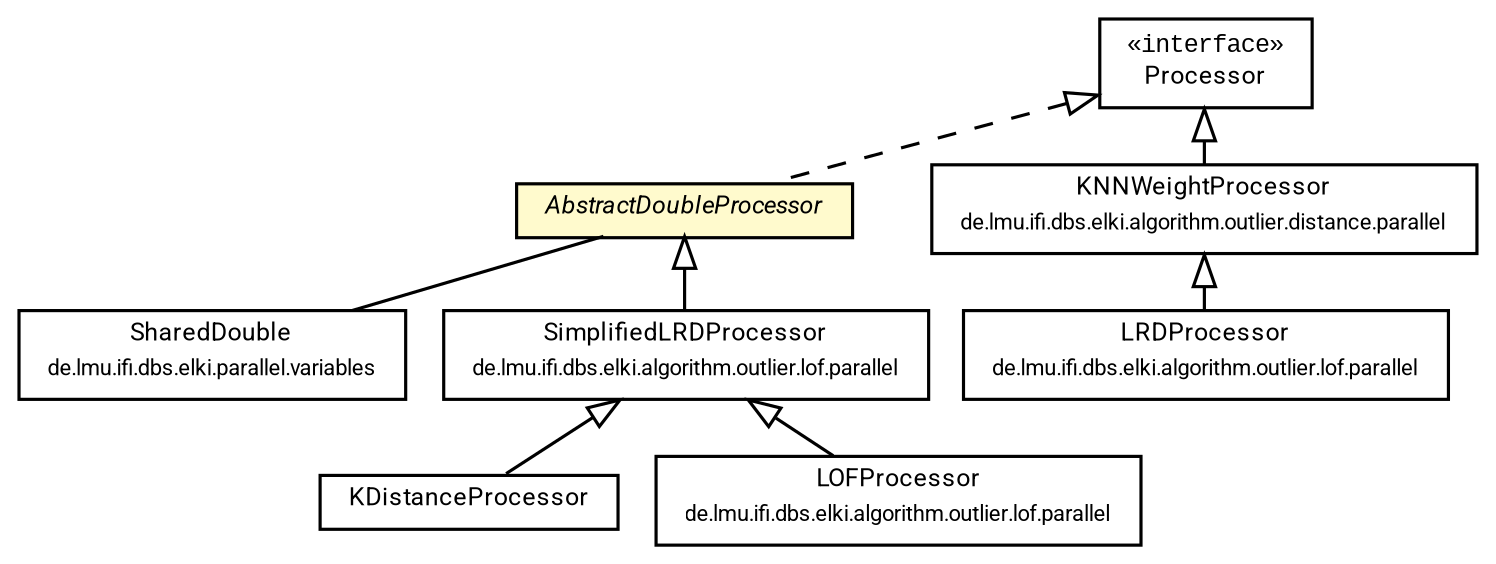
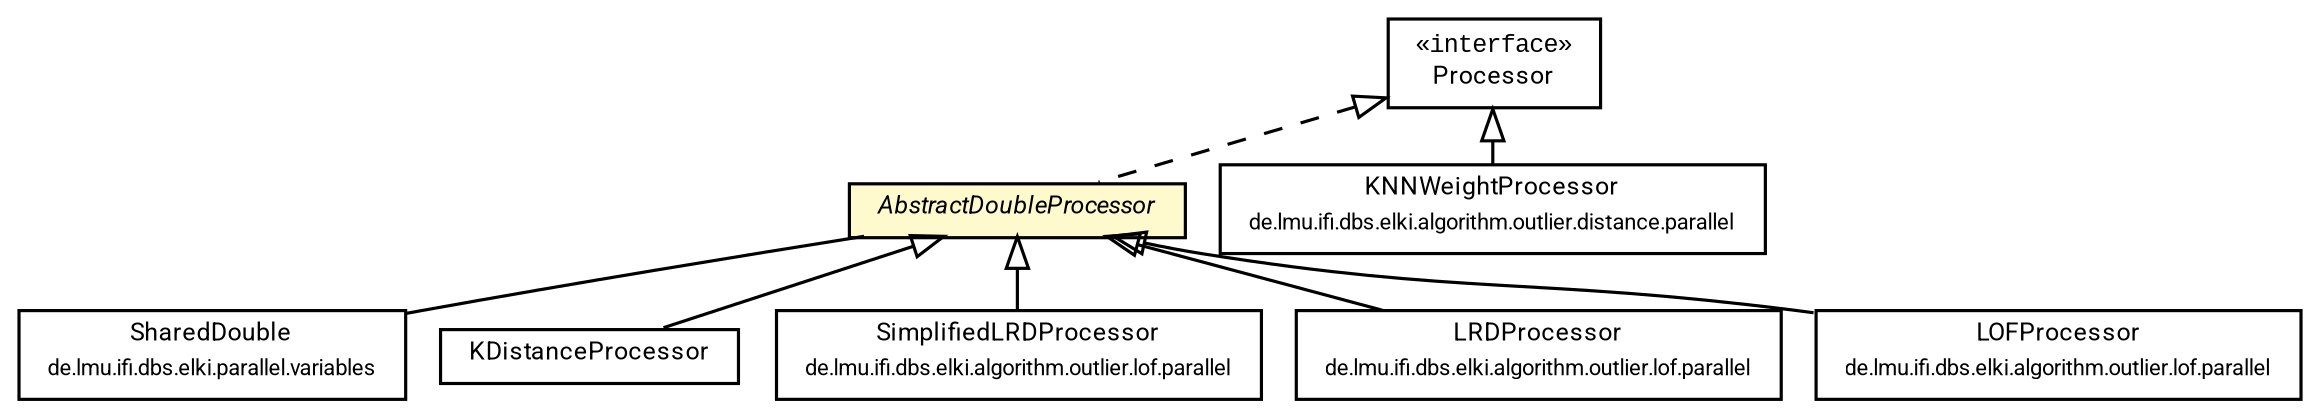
  digraph {
    fontname="Liberation Mono"
    nodesep=0.15
    rankdir=TB
    ranksep=0.25
    node [fontcolor=black fontname="Liberation Mono" fontsize=8 margin=0 shape=plaintext]
    edge [arrowtail=empty color=black dir=back fontname="Liberation Mono" fontsize=7 labelfontname=Roboto labelfontsize=7 weight=10]
    n1 [height=0 label=<<table title="de.lmu.ifi.dbs.elki.parallel.variables.SharedDouble" border="0" cellborder="1" cellspacing="0" cellpadding="2" href="../variables/SharedDouble.html" target="_parent"> 		<tr><td><table border="0" cellspacing="0" cellpadding="1"> 		<tr><td align="center" balign="center"> <font face="Roboto">SharedDouble</font> </td></tr> 		<tr><td align="center" balign="center"> <font face="Roboto" point-size="7.0">de.lmu.ifi.dbs.elki.parallel.variables</font> </td></tr> 		</table></td></tr> 		</table>> width=0]
    n2 [height=0 label=<<table title="de.lmu.ifi.dbs.elki.parallel.processor.Processor" border="0" cellborder="1" cellspacing="0" cellpadding="2" href="Processor.html" target="_parent"> 		<tr><td><table border="0" cellspacing="0" cellpadding="1"> 		<tr><td align="center" balign="center"> &#171;interface&#187; </td></tr> 		<tr><td align="center" balign="center"> <font face="Roboto">Processor</font> </td></tr> 		</table></td></tr> 		</table>> width=0]
    n3 [height=0 label=<<table title="de.lmu.ifi.dbs.elki.parallel.processor.AbstractDoubleProcessor" border="0" cellborder="1" cellspacing="0" cellpadding="2" bgcolor="lemonChiffon" href="AbstractDoubleProcessor.html" target="_parent"> 		<tr><td><table border="0" cellspacing="0" cellpadding="1"> 		<tr><td align="center" balign="center"> <font face="Roboto"><i>AbstractDoubleProcessor</i></font> </td></tr> 		</table></td></tr> 		</table>> width=0]
    n4 [height=0 label=<<table title="de.lmu.ifi.dbs.elki.algorithm.outlier.distance.parallel.KNNWeightProcessor" border="0" cellborder="1" cellspacing="0" cellpadding="2" href="../../algorithm/outlier/distance/parallel/KNNWeightProcessor.html" target="_parent"> 		<tr><td><table border="0" cellspacing="0" cellpadding="1"> 		<tr><td align="center" balign="center"> <font face="Roboto">KNNWeightProcessor</font> </td></tr> 		<tr><td align="center" balign="center"> <font face="Roboto" point-size="7.0">de.lmu.ifi.dbs.elki.algorithm.outlier.distance.parallel</font> </td></tr> 		</table></td></tr> 		</table>> width=0]
    n5 [height=0 label=<<table title="de.lmu.ifi.dbs.elki.parallel.processor.KDistanceProcessor" border="0" cellborder="1" cellspacing="0" cellpadding="2" href="KDistanceProcessor.html" target="_parent"> 		<tr><td><table border="0" cellspacing="0" cellpadding="1"> 		<tr><td align="center" balign="center"> <font face="Roboto">KDistanceProcessor</font> </td></tr> 		</table></td></tr> 		</table>> width=0]
    n6 [height=0 label=<<table title="de.lmu.ifi.dbs.elki.algorithm.outlier.lof.parallel.SimplifiedLRDProcessor" border="0" cellborder="1" cellspacing="0" cellpadding="2" href="../../algorithm/outlier/lof/parallel/SimplifiedLRDProcessor.html" target="_parent"> 		<tr><td><table border="0" cellspacing="0" cellpadding="1"> 		<tr><td align="center" balign="center"> <font face="Roboto">SimplifiedLRDProcessor</font> </td></tr> 		<tr><td align="center" balign="center"> <font face="Roboto" point-size="7.0">de.lmu.ifi.dbs.elki.algorithm.outlier.lof.parallel</font> </td></tr> 		</table></td></tr> 		</table>> width=0]
    n7 [height=0 label=<<table title="de.lmu.ifi.dbs.elki.algorithm.outlier.lof.parallel.LRDProcessor" border="0" cellborder="1" cellspacing="0" cellpadding="2" href="../../algorithm/outlier/lof/parallel/LRDProcessor.html" target="_parent"> 		<tr><td><table border="0" cellspacing="0" cellpadding="1"> 		<tr><td align="center" balign="center"> <font face="Roboto">LRDProcessor</font> </td></tr> 		<tr><td align="center" balign="center"> <font face="Roboto" point-size="7.0">de.lmu.ifi.dbs.elki.algorithm.outlier.lof.parallel</font> </td></tr> 		</table></td></tr> 		</table>> width=0]
    n8 [height=0 label=<<table title="de.lmu.ifi.dbs.elki.algorithm.outlier.lof.parallel.LOFProcessor" border="0" cellborder="1" cellspacing="0" cellpadding="2" href="../../algorithm/outlier/lof/parallel/LOFProcessor.html" target="_parent"> 		<tr><td><table border="0" cellspacing="0" cellpadding="1"> 		<tr><td align="center" balign="center"> <font face="Roboto">LOFProcessor</font> </td></tr> 		<tr><td align="center" balign="center"> <font face="Roboto" point-size="7.0">de.lmu.ifi.dbs.elki.algorithm.outlier.lof.parallel</font> </td></tr> 		</table></td></tr> 		</table>> width=0]
    n2 -> n3 [style=dashed weight=9]
    n2 -> n4
    n3 -> n1 [arrowhead=none weight=2 arrowtail="" dir=""]
-   n6 -> n5
+   n3 -> n5
    n3 -> n6
-   n4 -> n7
-   n6 -> n8
+   n3 -> n7
+   n3 -> n8
  }
